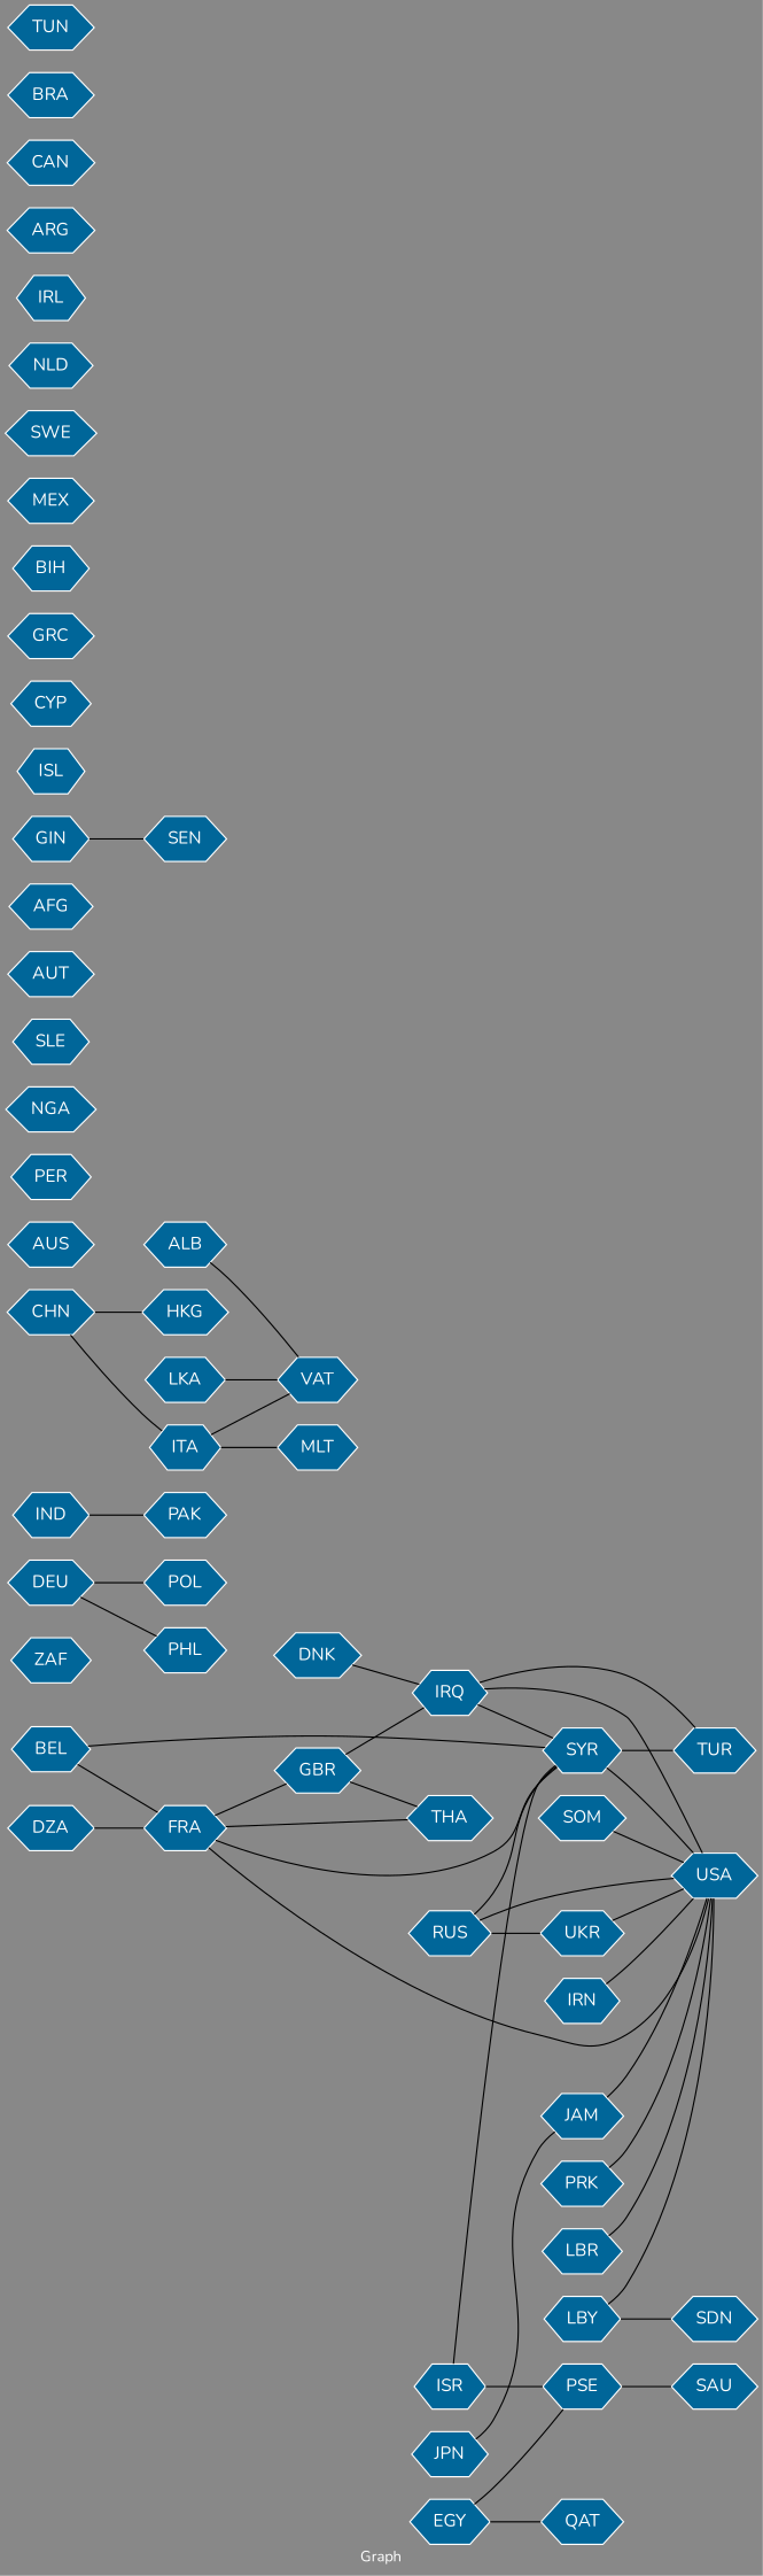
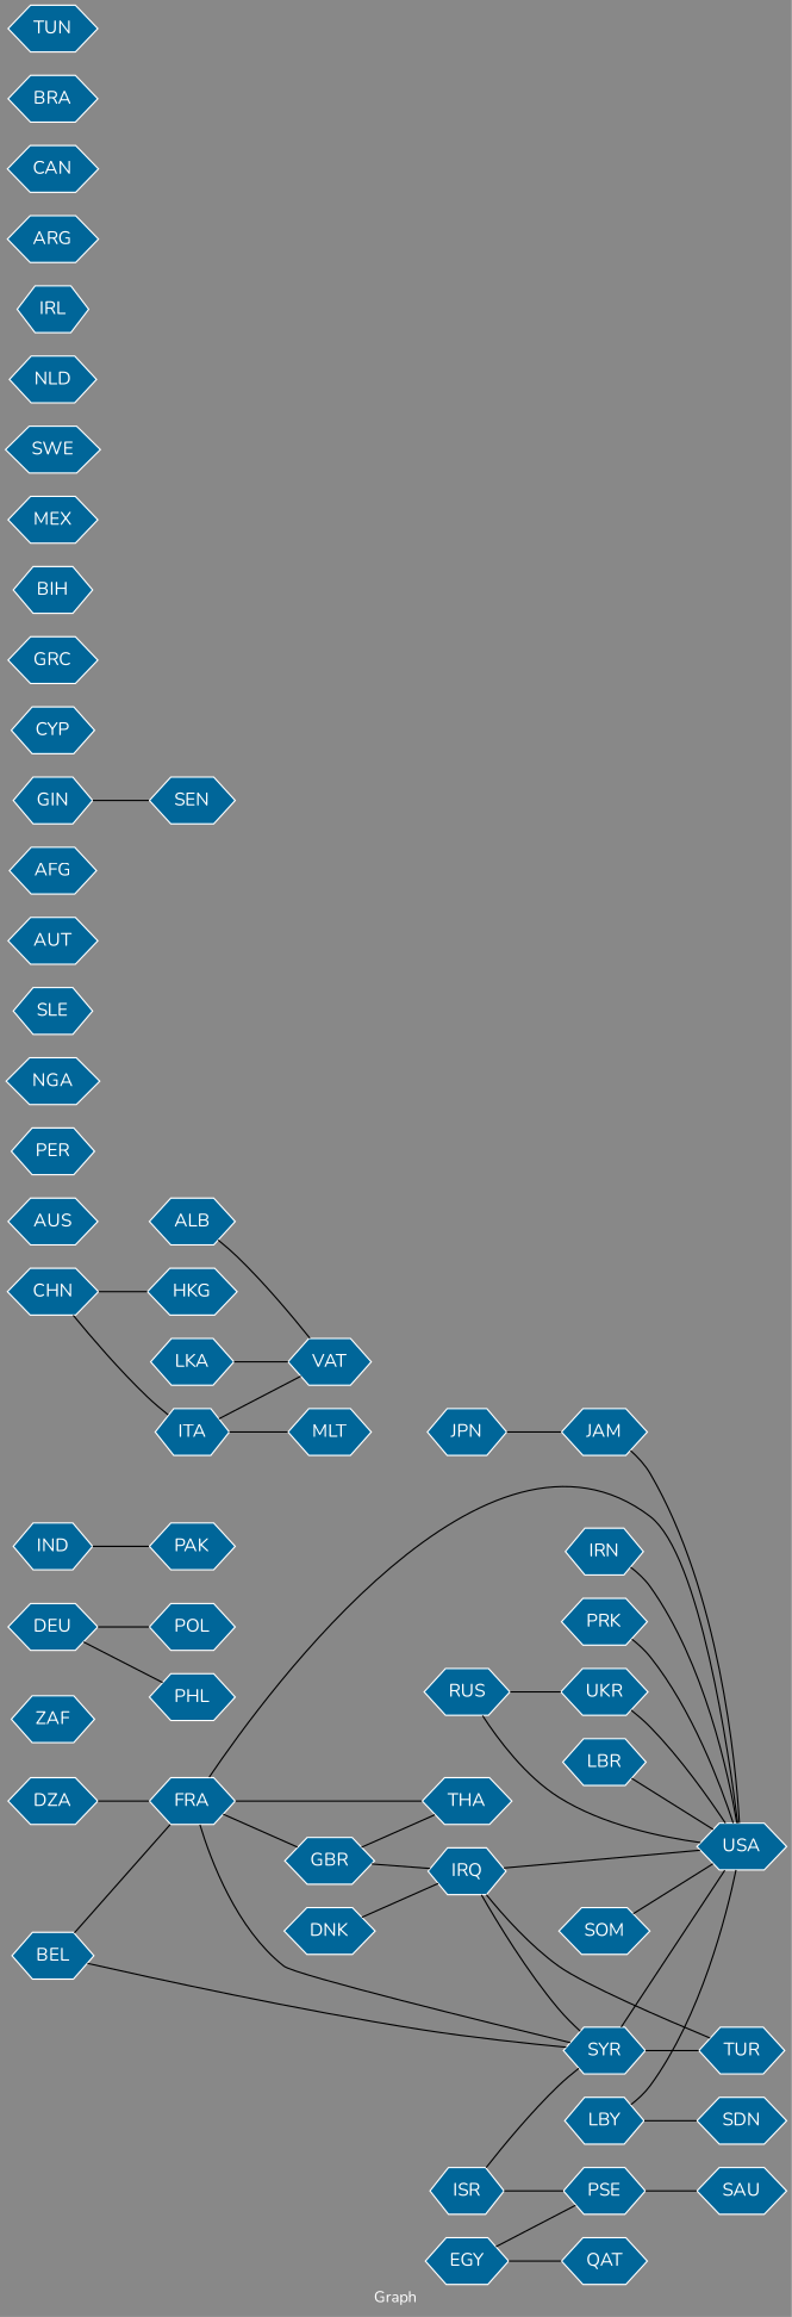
  graph {
    bgcolor="#888888"
    fontcolor=white
    fontname=Nunito
    fontsize=12
    label="Graph"
    rankdir=LR
    node [color=white fillcolor="#006699" fontcolor=white fontname=Nunito shape=hexagon style=filled]
    edge [arrowhead=open color=black fontcolor=white fontname=Nunito fontsize=12 weight=1]
    n1 [label=USA]
    n2 [label=RUS]
    n3 [label=UKR]
    n4 [label=SYR]
    n5 [label=TUR]
    n6 [label=JPN]
    n7 [label=JAM]
    n8 [label=ZAF]
    n9 [label=SOM]
    n10 [label=POL]
    n11 [label=GBR]
    n12 [label=IRQ]
    n13 [label=THA]
    n14 [label=IND]
    n15 [label=PAK]
    n16 [label=FRA]
    n17 [label=ISR]
    n18 [label=PSE]
    n19 [label=SAU]
    n20 [label=DEU]
    n21 [label=PHL]
    n22 [label=VAT]
    n23 [label=ALB]
    n24 [label=AUS]
    n25 [label=EGY]
    n26 [label=QAT]
    n27 [label=HKG]
    n28 [label=IRN]
    n29 [label=PER]
    n30 [label=PRK]
    n31 [label=NGA]
    n32 [label=DNK]
    n33 [label=DZA]
    n34 [label=CHN]
    n35 [label=ITA]
    n36 [label=MLT]
    n37 [label=SLE]
    n38 [label=LBY]
    n39 [label=SDN]
    n40 [label=LBR]
    n41 [label=AUT]
    n42 [label=AFG]
    n43 [label=GIN]
    n44 [label=SEN]
-   n45 [label=ISL]
    n46 [label=CYP]
    n47 [label=GRC]
    n48 [label=BIH]
    n49 [label=MEX]
    n50 [label=SWE]
    n51 [label=NLD]
    n52 [label=BEL]
    n53 [label=IRL]
    n54 [label=ARG]
    n55 [label=CAN]
    n56 [label=BRA]
    n57 [label=TUN]
    n58 [label=LKA]
    n2 -- n1 [weight=2]
    n2 -- n3 [weight=8]
-   n2 -- n4
    n3 -- n1 [weight=3]
    n4 -- n1 [weight=6]
    n4 -- n5 [weight=2]
    n6 -- n7
    n7 -- n1
    n9 -- n1
    n11 -- n12 [weight=2]
    n11 -- n13
    n12 -- n1 [weight=4]
    n12 -- n4
    n12 -- n5
    n14 -- n15
    n16 -- n1 [weight=2]
    n16 -- n4
    n16 -- n11
    n16 -- n13 [weight=4]
    n17 -- n4
    n17 -- n18 [weight=4]
    n18 -- n19
    n20 -- n10 [weight=2]
    n20 -- n21
    n23 -- n22
    n25 -- n18
    n25 -- n26
    n28 -- n1
    n30 -- n1 [weight=2]
    n32 -- n12
    n33 -- n16 [weight=2]
    n34 -- n27 [weight=4]
    n34 -- n35
    n35 -- n22
    n35 -- n36
    n38 -- n1
    n38 -- n39
    n40 -- n1
    n43 -- n44
    n52 -- n4
    n52 -- n16
    n58 -- n22
  }
